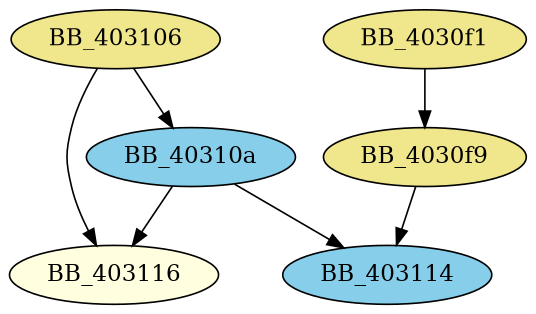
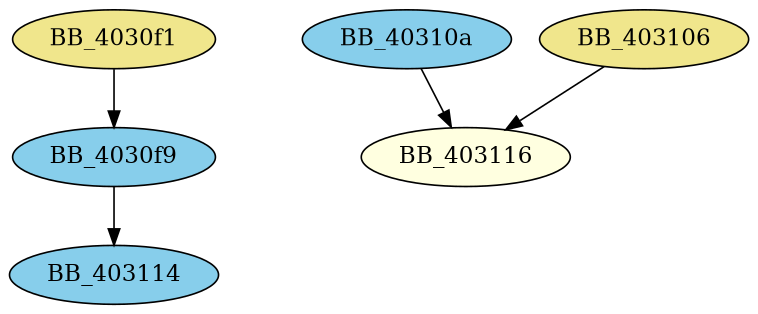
  digraph {
    node [fillcolor=skyblue style=filled]
-   BB_4030f9 [fillcolor=khaki]
+   BB_4030f9
    BB_4030f1 [fillcolor=khaki]
    n3 [label=BB_403114]
    BB_40310a
    BB_403106 [fillcolor=khaki]
    BB_403116 [fillcolor=lightyellow]
    BB_4030f9 -> n3
    BB_4030f1 -> BB_4030f9
-   BB_40310a -> n3
    BB_40310a -> BB_403116
-   BB_403106 -> BB_40310a
    BB_403106 -> BB_403116
  }
